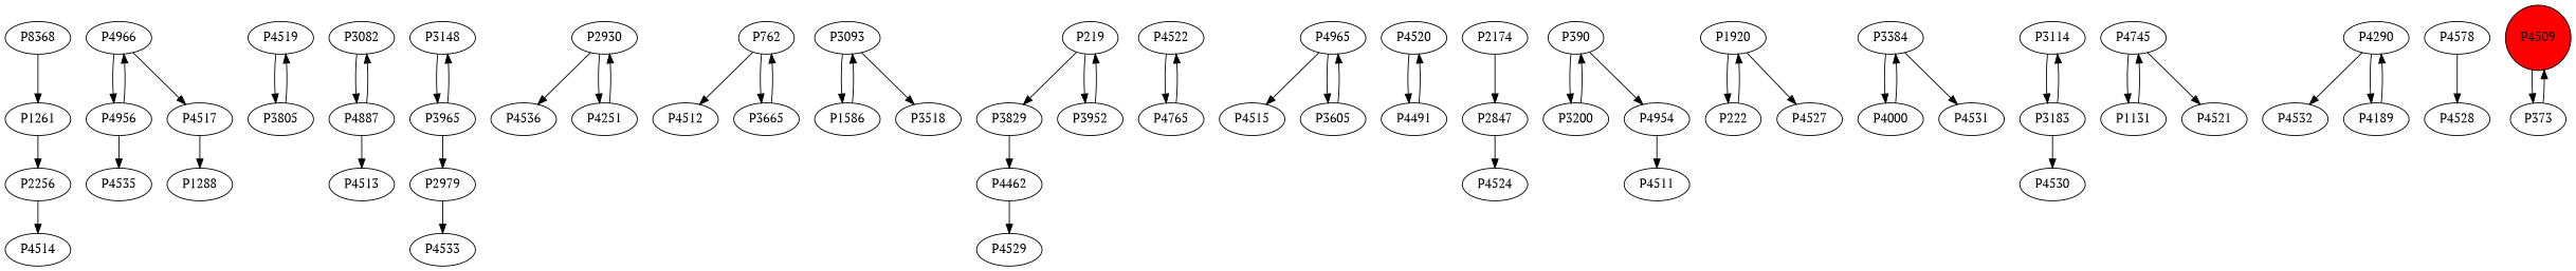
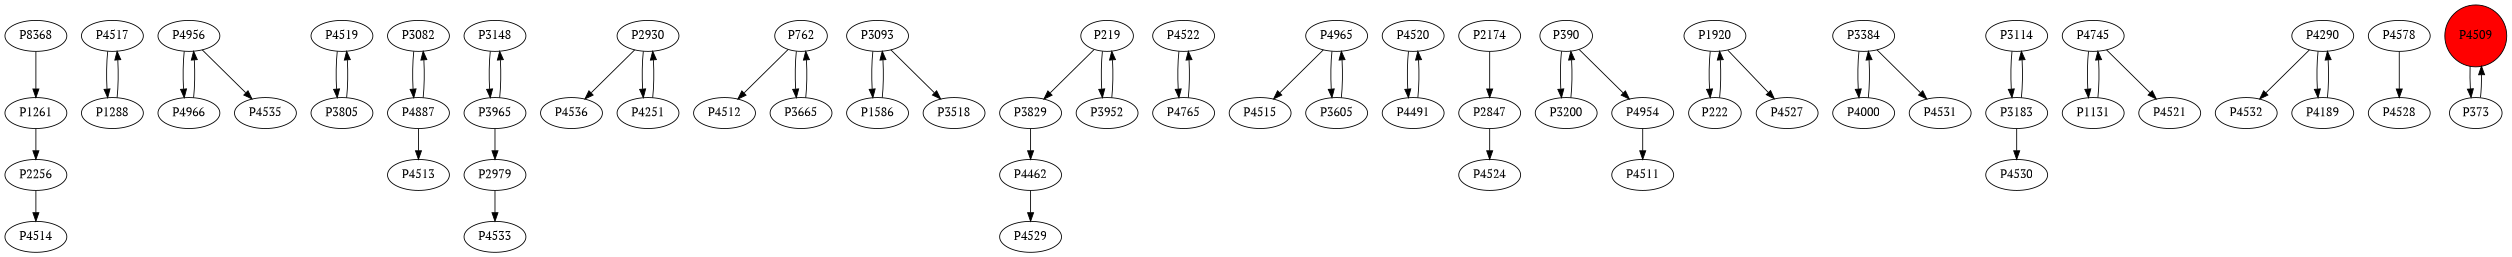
  digraph {
    fontname="PT Serif"
    node [fontname="PT Serif"]
    edge [fontname="PT Serif"]
    n1 [label=P8368]
    P1261
    P2256
    P4514
    P4517
    P1288
    P4956
    P4966
    P4535
    P4519
    P3805
    P3082
    P4887
    P4513
    P3148
    P3965
    P2979
    P4533
    P2930
    P4536
    P4251
    P762
    P4512
    P3665
    P3093
    P1586
    n27 [label=P3518]
    P3829
    P4462
    P4529
    P4522
    P4765
    P4965
    P4515
    P3605
    P4520
    P4491
    P2847
    P4524
    P390
    P3200
    P4954
    P4511
    P1920
    P222
    P4527
    P3384
    P4000
    P4531
    P3114
    P3183
    P4530
    P4745
    P1131
    P4521
    P4290
    P4532
    P4189
    P4578
    P4528
    P219
    P3952
    P4509 [fillcolor=red shape=circle style=filled]
    P373
    P2174
    n1 -> P1261
    P1261 -> P2256
    P2256 -> P4514
    P4517 -> P1288
-   P4966 -> P4517
+   P1288 -> P4517
    P4956 -> P4966
    P4956 -> P4535
    P4966 -> P4956
    P4519 -> P3805
    P3805 -> P4519
    P3082 -> P4887
    P4887 -> P3082
    P4887 -> P4513
    P3148 -> P3965
    P3965 -> P3148
    P3965 -> P2979
    P2979 -> P4533
    P2930 -> P4536
    P2930 -> P4251
    P4251 -> P2930
    P762 -> P4512
    P762 -> P3665
    P3665 -> P762
    P3093 -> P1586
    P3093 -> n27
    P1586 -> P3093
    P3829 -> P4462
    P4462 -> P4529
    P4522 -> P4765
    P4765 -> P4522
    P4965 -> P4515
    P4965 -> P3605
    P3605 -> P4965
    P4520 -> P4491
    P4491 -> P4520
    P2847 -> P4524
    P390 -> P3200
    P390 -> P4954
    P3200 -> P390
    P4954 -> P4511
    P1920 -> P222
    P1920 -> P4527
    P222 -> P1920
    P3384 -> P4000
    P3384 -> P4531
    P4000 -> P3384
    P3114 -> P3183
    P3183 -> P3114
    P3183 -> P4530
    P4745 -> P1131
    P4745 -> P4521
    P1131 -> P4745
    P4290 -> P4532
    P4290 -> P4189
    P4189 -> P4290
    P4578 -> P4528
    P219 -> P3829
    P219 -> P3952
    P3952 -> P219
    P4509 -> P373
    P373 -> P4509
    P2174 -> P2847
  }
